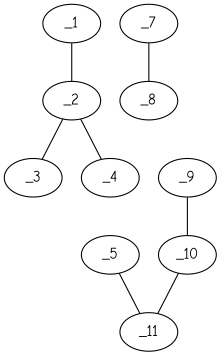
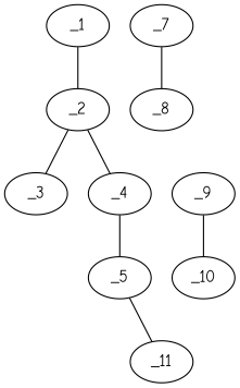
  graph {
    fontname="Comic Neue"
    node [charge=0 chem=1 fontname="Comic Neue" symbol="C  " x=3.7321 y=2.5]
    edge [fontname="Comic Neue" valence=1]
    _1 [x=4.5981]
    _2 [y=2]
    _3 [x=2.866]
    _4 [y=1]
    _5 [chem=2 symbol="O  " x=2.866 y=0.5]
    _11 [x=2.866 y=-0.5]
    _7 [x=2 y=-2]
    _8 [x=2.866 y=-2.5]
    _9 [y=-2]
    _10 [chem=2 symbol="O  " y=-1]
    _1 -- _2
    _2 -- _3 [valence=2]
    _2 -- _4
+   _4 -- _5
    _5 -- _11
    _7 -- _8
    _9 -- _10
-   _10 -- _11
  }
